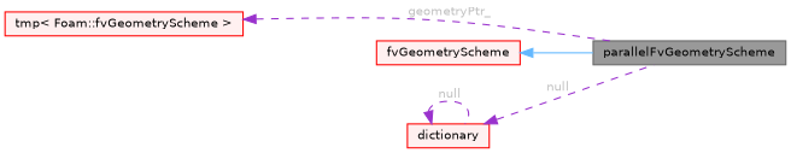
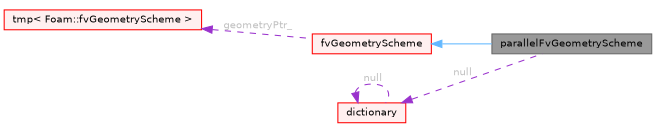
  digraph {
    rankdir=LR
    node [color=red fillcolor="#FFF0F0" fontname=Helvetica fontsize=10 shape=box style=filled]
    edge [color=darkorchid3 dir=back fontname=Helvetica fontsize=10 labelfontname=Helvetica labelfontsize=10 style=dashed fontcolor=grey]
    n1 [color=gray40 fillcolor=grey60 fontcolor=black height=0.2 label=parallelFvGeometryScheme width=0.4]
    n2 [height=0.2 label=fvGeometryScheme width=0.4]
    n3 [height=0.2 label=dictionary width=0.4]
    n4 [height=0.2 label="tmp\< Foam::fvGeometryScheme \>" width=0.4]
    n2 -> n1 [color=steelblue1 style=solid fontcolor=""]
    n3 -> n1 [label=" null"]
    n3 -> n3 [label=" null"]
-   n4 -> n1 [label=" geometryPtr_"]
+   n4 -> n2 [label=" geometryPtr_"]
  }
